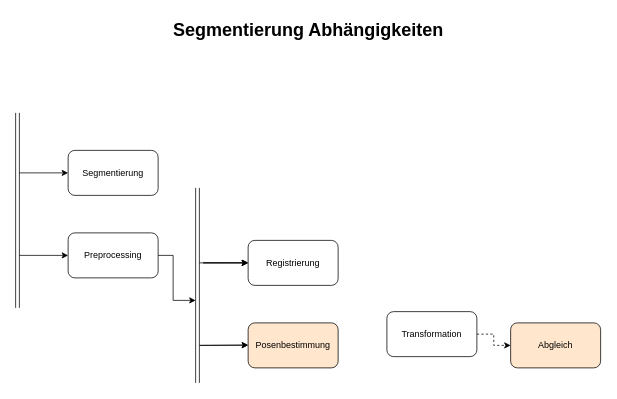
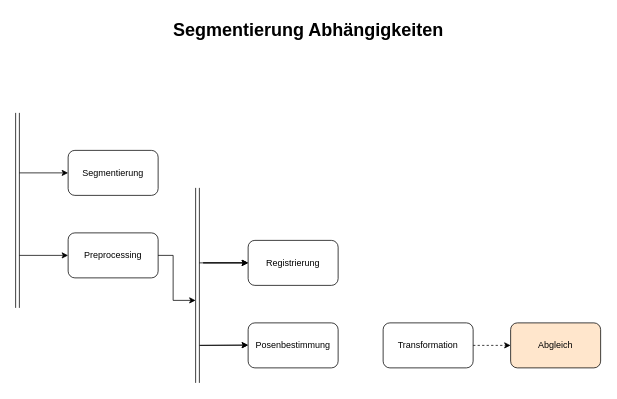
  <mxCell id="0" />
  <mxCell id="1" parent="0" />
  <mxCell id="2" value="Segmentierung Abhängigkeiten" style="text;strokeColor=none;fillColor=none;html=1;fontSize=24;fontStyle=1;verticalAlign=middle;align=center;" vertex="1" parent="1"><mxGeometry x="360" y="20" width="100" height="40" as="geometry" /></mxCell>
  <mxCell id="3" value="Segmentierung" style="rounded=1;whiteSpace=wrap;html=1;" vertex="1" parent="1"><mxGeometry x="90" y="200" width="120" height="60" as="geometry" /></mxCell>
  <mxCell id="4" style="edgeStyle=orthogonalEdgeStyle;rounded=0;orthogonalLoop=1;jettySize=auto;html=1;" edge="1" parent="1"><mxGeometry relative="1" as="geometry"><mxPoint x="260" y="400" as="targetPoint" /><mxPoint x="200" y="340.005" as="sourcePoint" /><Array as="points"><mxPoint x="230" y="340" /><mxPoint x="230" y="400" /></Array></mxGeometry></mxCell>
  <mxCell id="5" value="Preprocessing" style="rounded=1;whiteSpace=wrap;html=1;" vertex="1" parent="1"><mxGeometry x="90" y="310" width="120" height="60" as="geometry" /></mxCell>
  <mxCell id="6" value="Registrierung" style="rounded=1;whiteSpace=wrap;html=1;" vertex="1" parent="1"><mxGeometry x="330" y="320" width="120" height="60" as="geometry" /></mxCell>
- <mxCell id="7" value="Posenbestimmung" style="rounded=1;whiteSpace=wrap;html=1;fillColor=#ffe6cc;" vertex="1" parent="1"><mxGeometry x="330" y="430" width="120" height="60" as="geometry" /></mxCell>
+ <mxCell id="7" value="Posenbestimmung" style="rounded=1;whiteSpace=wrap;html=1;" vertex="1" parent="1"><mxGeometry x="330" y="430" width="120" height="60" as="geometry" /></mxCell>
  <mxCell id="8" value="" style="edgeStyle=orthogonalEdgeStyle;rounded=0;orthogonalLoop=1;jettySize=auto;html=1;dashed=1;" edge="1" parent="1" source="9" target="10"><mxGeometry relative="1" as="geometry" /></mxCell>
- <mxCell id="9" value="Transformation" style="rounded=1;whiteSpace=wrap;html=1;" vertex="1" parent="1"><mxGeometry x="515" y="415" width="120" height="60" as="geometry" /></mxCell>
+ <mxCell id="9" value="Transformation" style="rounded=1;whiteSpace=wrap;html=1;" vertex="1" parent="1"><mxGeometry x="510" y="430" width="120" height="60" as="geometry" /></mxCell>
  <mxCell id="10" value="Abgleich" style="rounded=1;whiteSpace=wrap;html=1;fillColor=#ffe6cc;" vertex="1" parent="1"><mxGeometry x="680" y="430" width="120" height="60" as="geometry" /></mxCell>
  <mxCell id="11" value="" style="endArrow=none;html=1;rounded=0;" edge="1" parent="1"><mxGeometry width="50" height="50" relative="1" as="geometry"><mxPoint x="20" y="410" as="sourcePoint" /><mxPoint x="20" y="150" as="targetPoint" /></mxGeometry></mxCell>
  <mxCell id="12" value="" style="endArrow=none;html=1;rounded=0;" edge="1" parent="1"><mxGeometry width="50" height="50" relative="1" as="geometry"><mxPoint x="25" y="410" as="sourcePoint" /><mxPoint x="25" y="150" as="targetPoint" /></mxGeometry></mxCell>
  <mxCell id="13" value="" style="endArrow=classic;html=1;rounded=0;" edge="1" parent="1"><mxGeometry width="50" height="50" relative="1" as="geometry"><mxPoint x="25" y="230" as="sourcePoint" /><mxPoint x="90" y="230" as="targetPoint" /></mxGeometry></mxCell>
  <mxCell id="14" value="" style="endArrow=classic;html=1;rounded=0;entryX=0;entryY=0.5;entryDx=0;entryDy=0;" edge="1" parent="1" target="5"><mxGeometry width="50" height="50" relative="1" as="geometry"><mxPoint x="25" y="340" as="sourcePoint" /><mxPoint x="70" y="350" as="targetPoint" /></mxGeometry></mxCell>
  <mxCell id="15" value="" style="endArrow=none;html=1;rounded=0;" edge="1" parent="1"><mxGeometry width="50" height="50" relative="1" as="geometry"><mxPoint x="260" y="510" as="sourcePoint" /><mxPoint x="260" y="250" as="targetPoint" /></mxGeometry></mxCell>
  <mxCell id="16" value="" style="endArrow=none;html=1;rounded=0;" edge="1" parent="1"><mxGeometry width="50" height="50" relative="1" as="geometry"><mxPoint x="265" y="510" as="sourcePoint" /><mxPoint x="265" y="250" as="targetPoint" /></mxGeometry></mxCell>
  <mxCell id="17" value="" style="endArrow=classic;html=1;rounded=0;entryX=0;entryY=0.5;entryDx=0;entryDy=0;" edge="1" parent="1" target="6"><mxGeometry width="50" height="50" relative="1" as="geometry"><mxPoint x="270" y="350" as="sourcePoint" /><mxPoint x="310" y="280" as="targetPoint" /></mxGeometry></mxCell>
  <mxCell id="18" value="" style="endArrow=classic;html=1;rounded=0;entryX=0;entryY=0.5;entryDx=0;entryDy=0;" edge="1" parent="1"><mxGeometry width="50" height="50" relative="1" as="geometry"><mxPoint x="266" y="460" as="sourcePoint" /><mxPoint x="330" y="459.67" as="targetPoint" /></mxGeometry></mxCell>
  <mxCell id="19" value="" style="endArrow=classic;html=1;rounded=0;entryX=0;entryY=0.5;entryDx=0;entryDy=0;" edge="1" parent="1"><mxGeometry width="50" height="50" relative="1" as="geometry"><mxPoint x="270" y="349.92" as="sourcePoint" /><mxPoint x="330" y="349.92" as="targetPoint" /></mxGeometry></mxCell>
  <mxCell id="20" value="" style="endArrow=classic;html=1;rounded=0;entryX=0;entryY=0.5;entryDx=0;entryDy=0;" edge="1" parent="1"><mxGeometry width="50" height="50" relative="1" as="geometry"><mxPoint x="265" y="350" as="sourcePoint" /><mxPoint x="330" y="349.92" as="targetPoint" /></mxGeometry></mxCell>
  <mxCell id="21" value="" style="endArrow=classic;html=1;rounded=0;entryX=0;entryY=0.5;entryDx=0;entryDy=0;" edge="1" parent="1"><mxGeometry width="50" height="50" relative="1" as="geometry"><mxPoint x="265" y="460" as="sourcePoint" /><mxPoint x="330" y="459.67" as="targetPoint" /></mxGeometry></mxCell>
